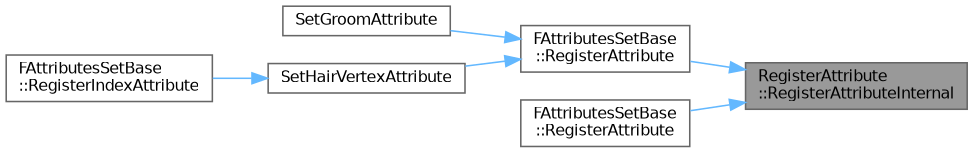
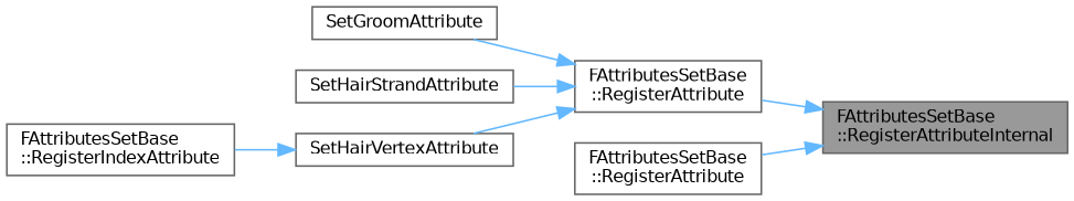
  digraph {
    rankdir=RL
    node [color=grey40 fillcolor=white fontname=Helvetica fontsize=10 shape=box style=filled]
    edge [color=steelblue1 dir=back fontname=Helvetica fontsize=10 labelfontname=Helvetica labelfontsize=10 style=solid]
-   n1 [color=gray40 fillcolor=grey60 fontcolor=black height=0.2 label="RegisterAttribute\l::RegisterAttributeInternal" width=0.4]
+   n1 [color=gray40 fillcolor=grey60 fontcolor=black height=0.2 label="FAttributesSetBase\l::RegisterAttributeInternal" width=0.4]
    n2 [height=0.2 label="FAttributesSetBase\l::RegisterAttribute" width=0.4]
    n3 [height=0.2 label="FAttributesSetBase\l::RegisterAttribute" width=0.4]
    n4 [height=0.2 label=SetGroomAttribute width=0.4]
+   n5 [height=0.2 label=SetHairStrandAttribute width=0.4]
    n6 [height=0.2 label=SetHairVertexAttribute width=0.4]
    n7 [height=0.2 label="FAttributesSetBase\l::RegisterIndexAttribute" width=0.4]
    n1 -> n2
    n1 -> n3
    n2 -> n4
+   n2 -> n5
    n2 -> n6
    n6 -> n7
  }
